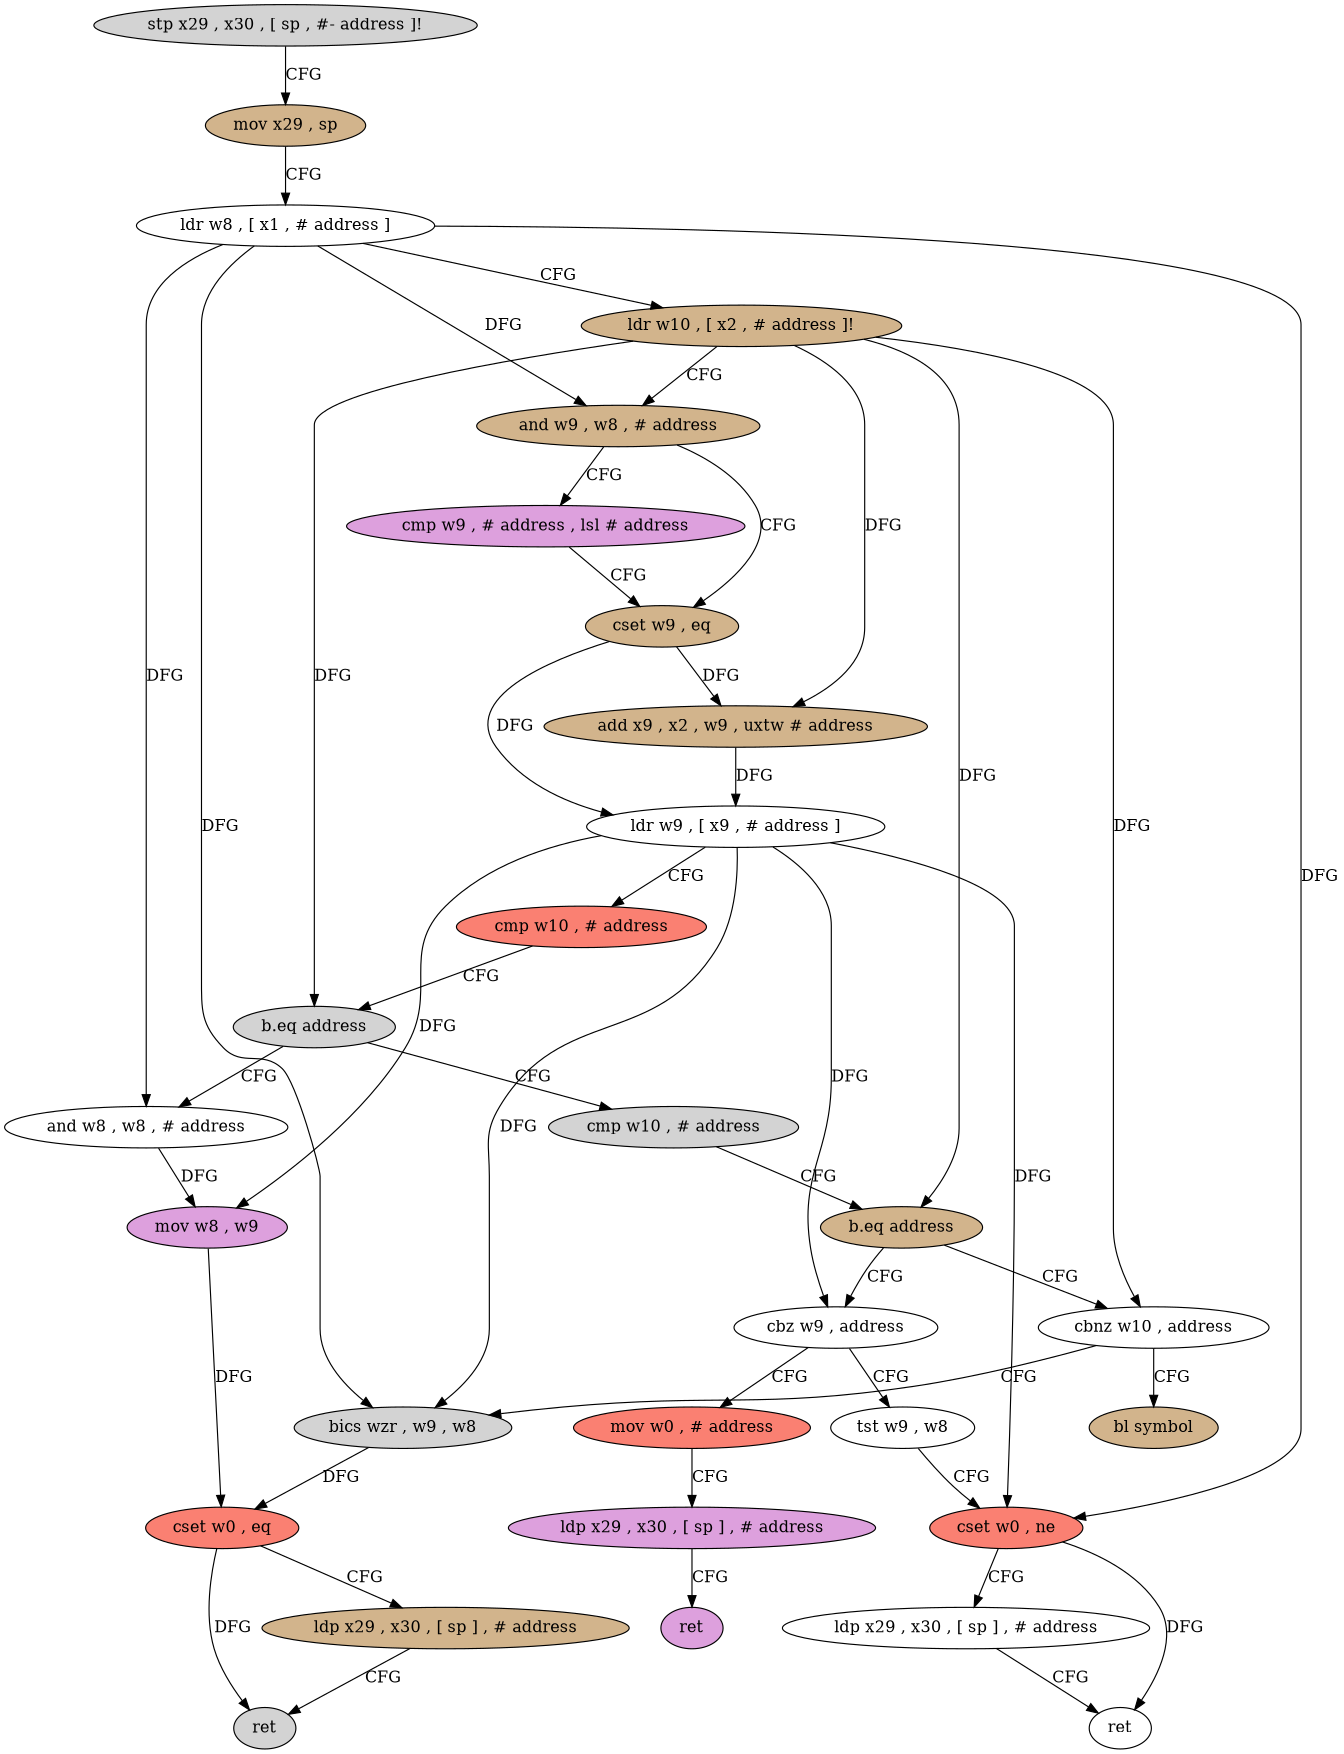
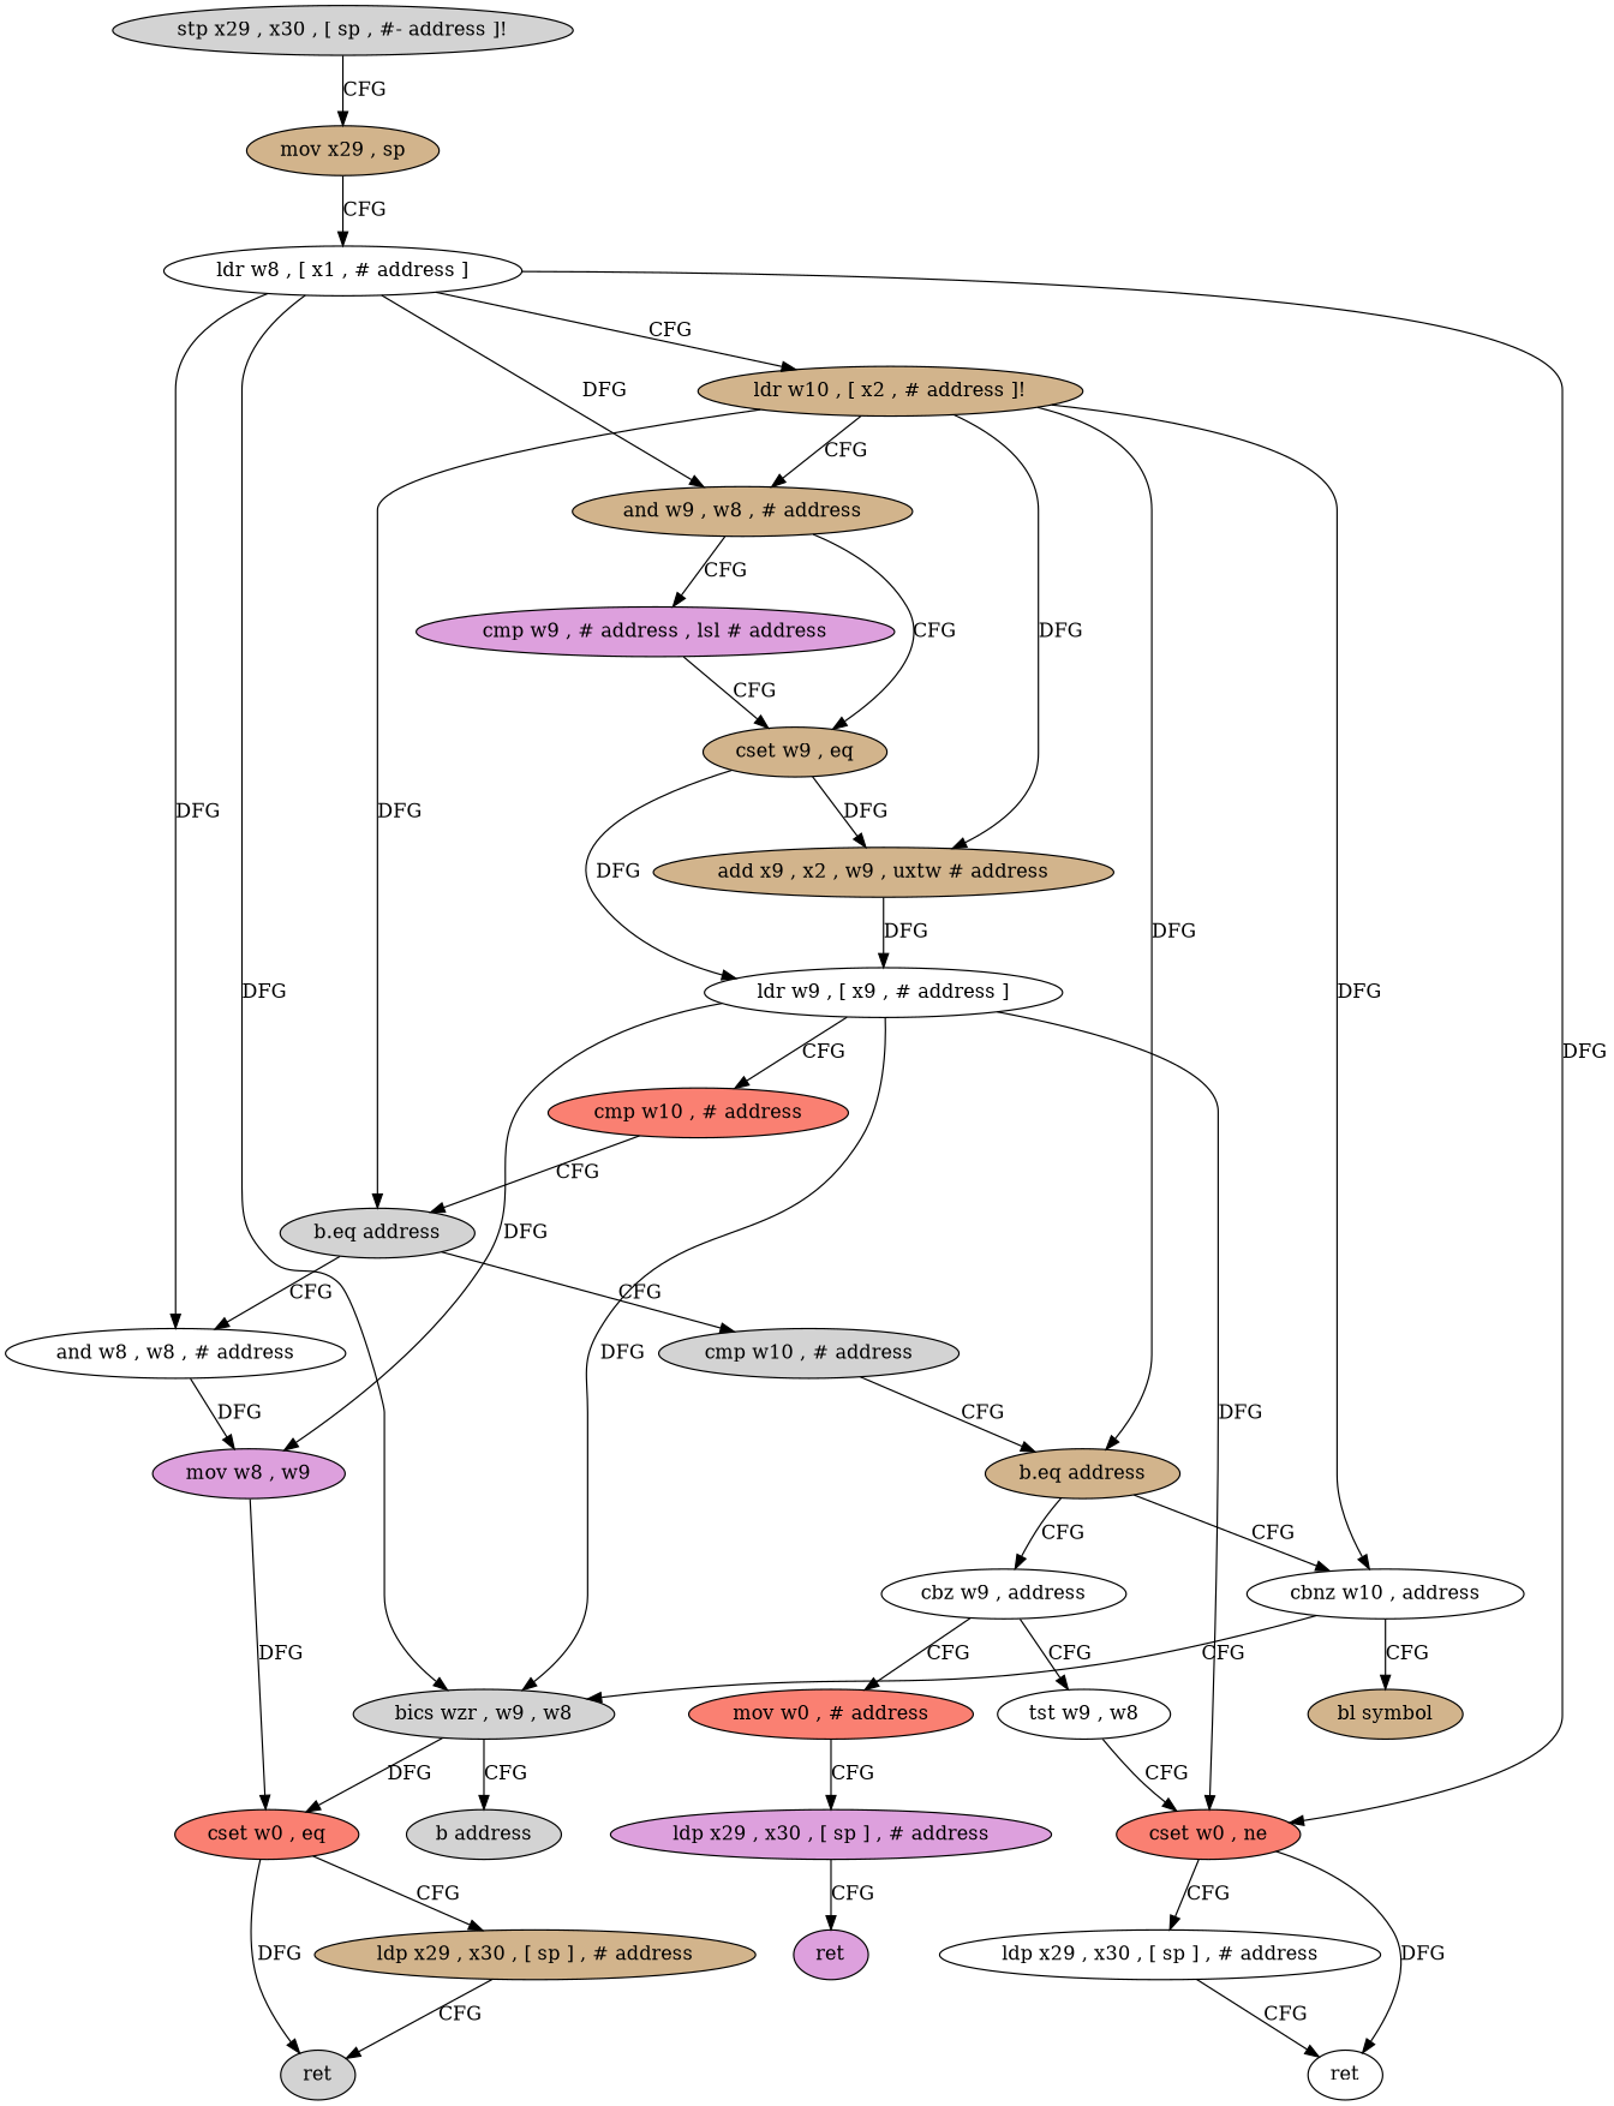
  digraph {
    node [fillcolor=tan style=filled]
    n1 [fillcolor=lightgrey label="stp x29 , x30 , [ sp , #- address ]!"]
    n2 [label="mov x29 , sp"]
    n3 [fillcolor=white label="ldr w8 , [ x1 , # address ]"]
    n4 [label="ldr w10 , [ x2 , # address ]!"]
    n5 [label="and w9 , w8 , # address"]
    n6 [fillcolor=white label="and w8 , w8 , # address"]
    n7 [fillcolor=lightgrey label="bics wzr , w9 , w8"]
    n8 [fillcolor=salmon label="cset w0 , ne"]
    n9 [label="add x9 , x2 , w9 , uxtw # address"]
    n10 [fillcolor=lightgrey label="b.eq address"]
    n11 [label="b.eq address"]
    n12 [fillcolor=white label="cbnz w10 , address"]
    n13 [fillcolor=plum label="cmp w9 , # address , lsl # address"]
    n14 [label="cset w9 , eq"]
    n15 [fillcolor=plum label="mov w8 , w9"]
    n16 [fillcolor=salmon label="cset w0 , eq"]
+   n17 [fillcolor=lightgrey label="b address"]
    n18 [fillcolor=white label="ldp x29 , x30 , [ sp ] , # address"]
    n19 [fillcolor=white label=ret]
    n20 [fillcolor=white label="ldr w9 , [ x9 , # address ]"]
    n21 [fillcolor=lightgrey label="cmp w10 , # address"]
    n22 [fillcolor=white label="cbz w9 , address"]
    n23 [label="bl symbol"]
    n24 [fillcolor=salmon label="cmp w10 , # address"]
    n25 [fillcolor=salmon label="mov w0 , # address"]
    n26 [fillcolor=white label="tst w9 , w8"]
    n27 [label="ldp x29 , x30 , [ sp ] , # address"]
    n28 [fillcolor=lightgrey label=ret]
    n29 [fillcolor=plum label="ldp x29 , x30 , [ sp ] , # address"]
    n30 [fillcolor=plum label=ret]
    n1 -> n2 [label=CFG]
    n2 -> n3 [label=CFG]
    n3 -> n4 [label=CFG]
    n3 -> n5 [label=DFG]
    n3 -> n6 [label=DFG]
    n3 -> n7 [label=DFG]
    n3 -> n8 [label=DFG]
    n4 -> n5 [label=CFG]
    n4 -> n9 [label=DFG]
    n4 -> n10 [label=DFG]
    n4 -> n11 [label=DFG]
    n4 -> n12 [label=DFG]
    n5 -> n13 [label=CFG]
    n5 -> n14 [label=CFG]
    n6 -> n15 [label=DFG]
    n7 -> n16 [label=DFG]
+   n7 -> n17 [label=CFG]
    n8 -> n18 [label=CFG]
    n8 -> n19 [label=DFG]
    n9 -> n20 [label=DFG]
    n10 -> n6 [label=CFG]
    n10 -> n21 [label=CFG]
    n11 -> n12 [label=CFG]
    n11 -> n22 [label=CFG]
    n12 -> n7 [label=CFG]
    n12 -> n23 [label=CFG]
    n13 -> n14 [label=CFG]
    n14 -> n9 [label=DFG]
    n14 -> n20 [label=DFG]
    n15 -> n16 [label=DFG]
    n16 -> n27 [label=CFG]
    n16 -> n28 [label=DFG]
    n18 -> n19 [label=CFG]
    n20 -> n7 [label=DFG]
    n20 -> n8 [label=DFG]
    n20 -> n15 [label=DFG]
-   n20 -> n22 [label=DFG]
    n20 -> n24 [label=CFG]
    n21 -> n11 [label=CFG]
    n22 -> n25 [label=CFG]
    n22 -> n26 [label=CFG]
    n24 -> n10 [label=CFG]
    n25 -> n29 [label=CFG]
    n26 -> n8 [label=CFG]
    n27 -> n28 [label=CFG]
    n29 -> n30 [label=CFG]
  }
